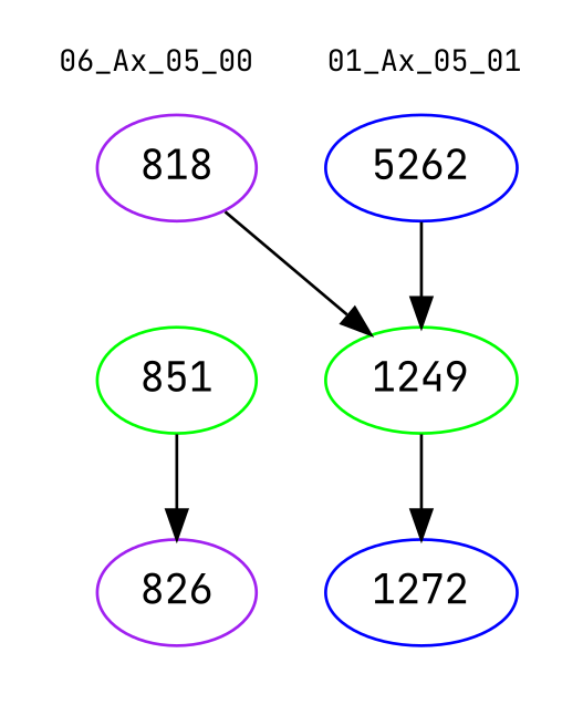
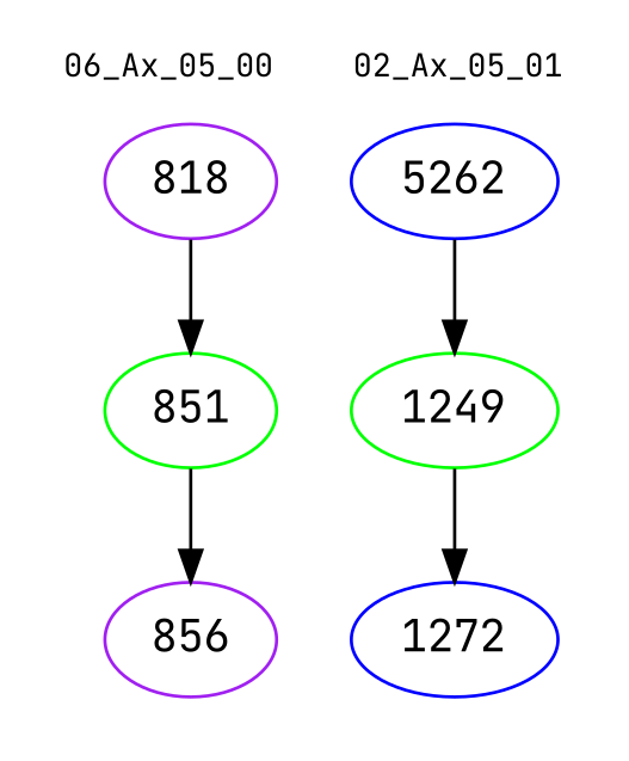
  digraph {
    fontname="JetBrains Mono"
    node [color=purple fontname="JetBrains Mono"]
    edge [color=black fontname="JetBrains Mono"]
    n1 [label=818]
    n2 [color=green label=851]
-   n3 [label=826]
+   n3 [label=856]
    n4 [color=blue label=5262]
    n5 [color=green label=1249]
    n6 [color=blue label=1272]
    subgraph cluster_1 {
      color=white
      fontsize=10
      label="06_Ax_05_00"
      n1
      n2
      n3
    }
    subgraph cluster_2 {
      color=white
      fontsize=10
-     label="01_Ax_05_01"
+     label="02_Ax_05_01"
      n4
      n5
      n6
    }
-   n1 -> n5
+   n1 -> n2
    n2 -> n3
    n4 -> n5
    n5 -> n6
  }
